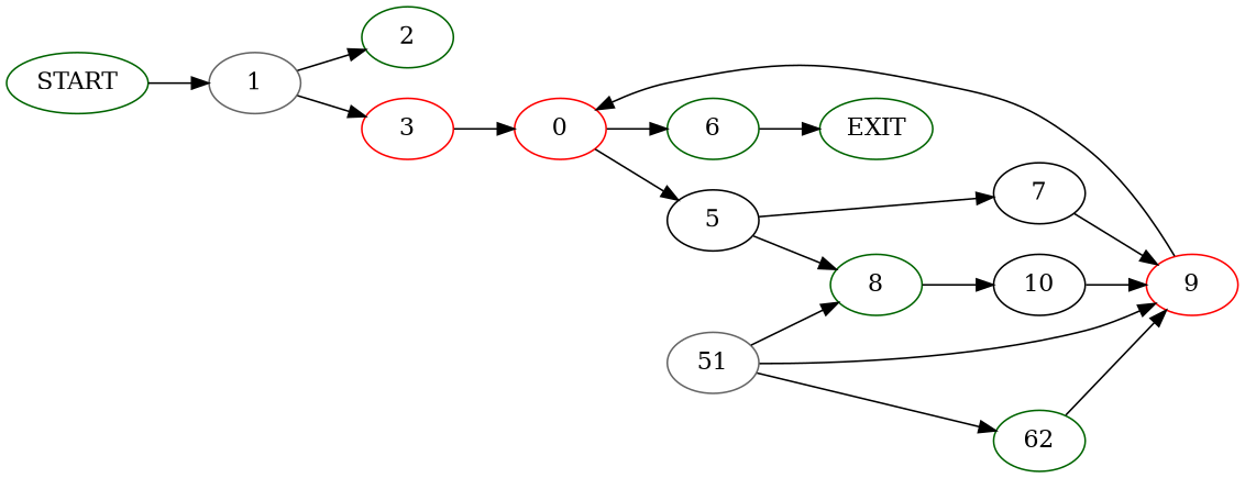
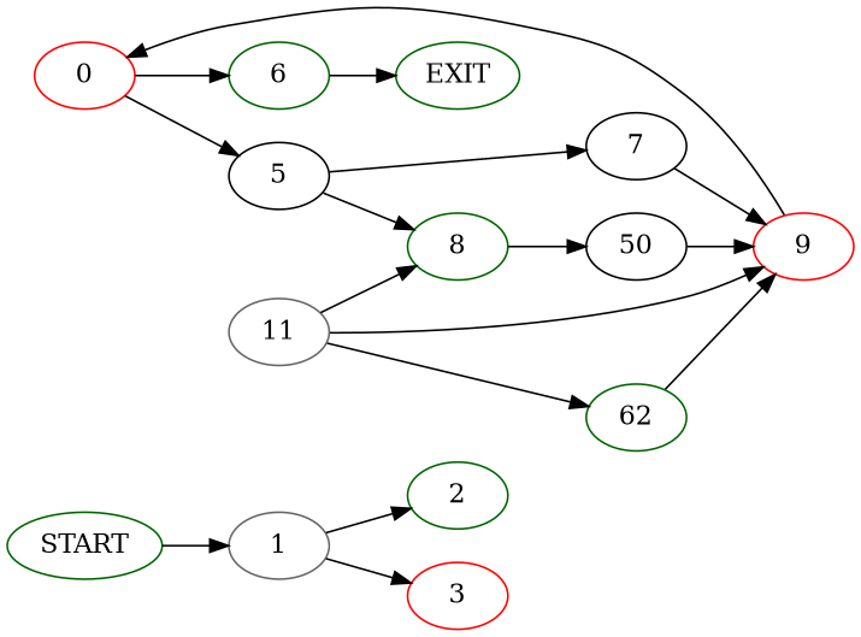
  digraph {
    rankdir=LR
    node [color=darkgreen]
    n1 [label=START]
    1 [color=gray40]
    2
    3 [color=red]
    n5 [label=EXIT]
    n6 [color=red label=0]
    5 [color=black]
    6
    7 [color=black]
    8
    9 [color=red]
-   10 [color=black]
-   11 [color=gray40 label=51]
+   10 [color=black label=50]
+   11 [color=gray40]
    n14 [label=62]
    n1 -> 1
    1 -> 2
    1 -> 3
-   3 -> n6
    n6 -> 5
    n6 -> 6
    5 -> 7
    5 -> 8
    6 -> n5
    7 -> 9
    8 -> 10
    9 -> n6
    10 -> 9
    11 -> 8
    11 -> 9
    11 -> n14
    n14 -> 9
  }
